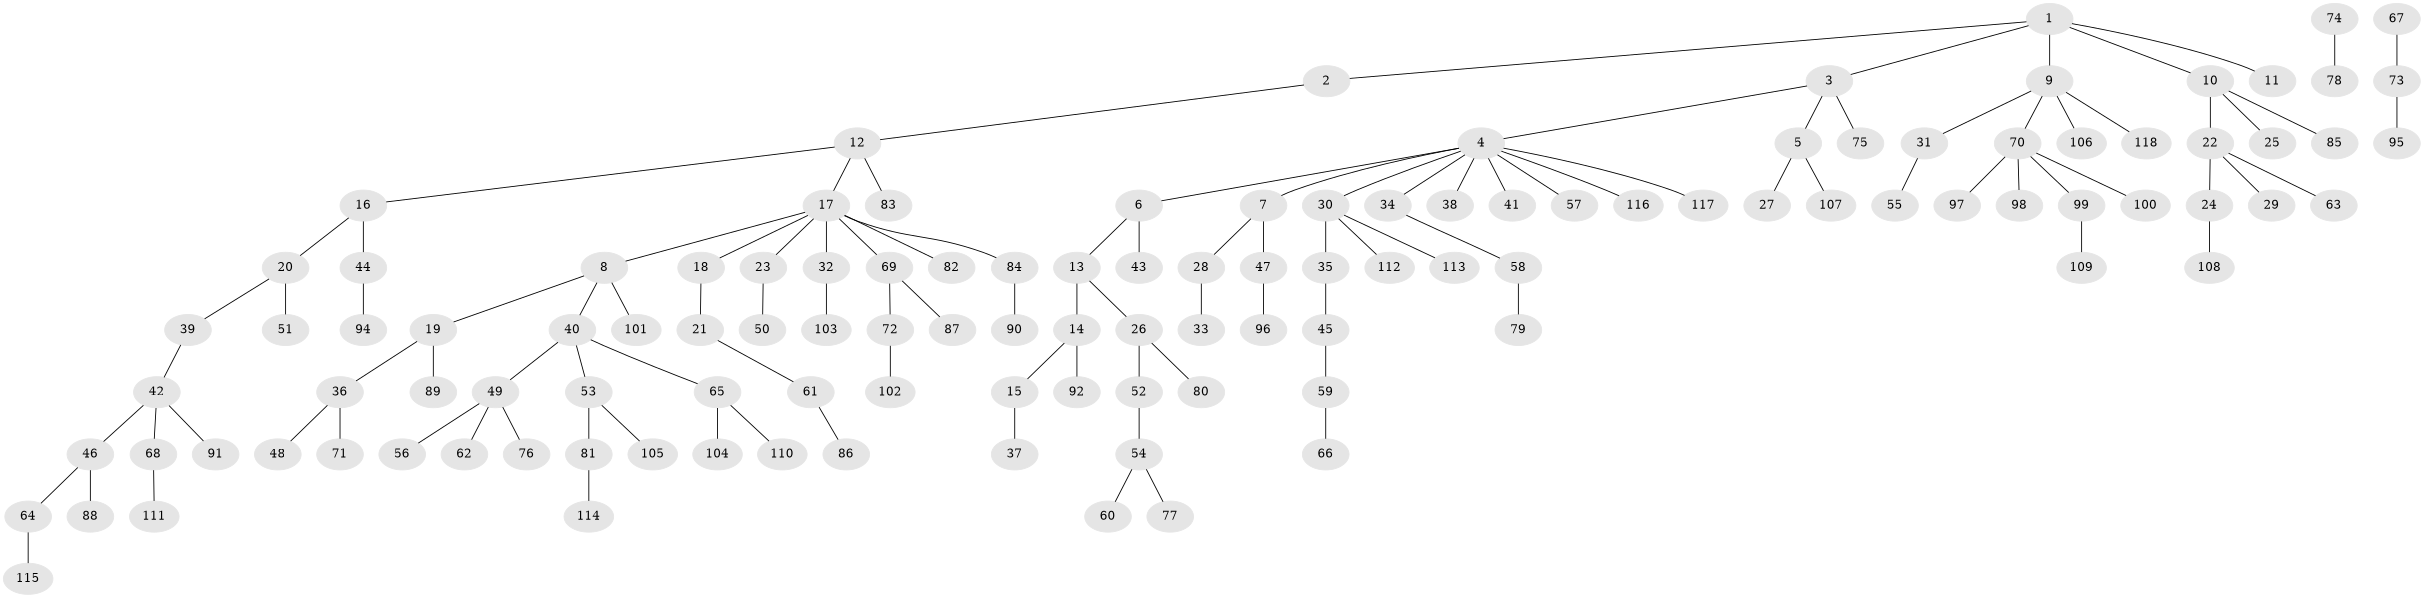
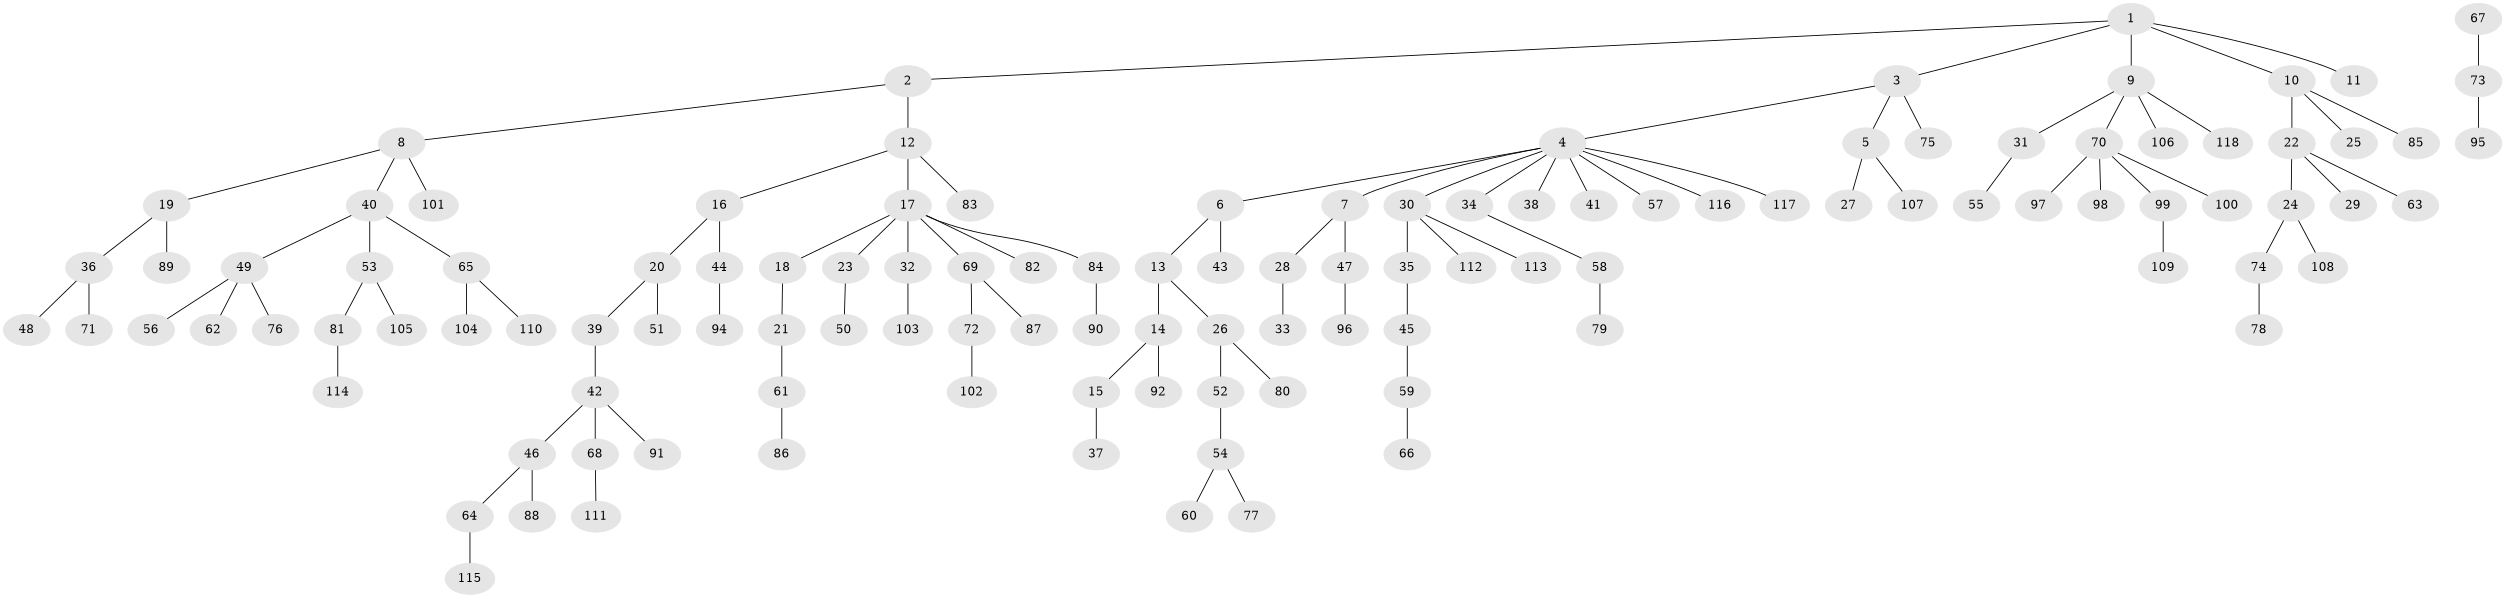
  graph {
    node [color=gray90 style=filled]
    1
    2
    3
    9
    10
    11
    8
    12
    4
    5
    75
    31
    70
    106
    118
    22
    25
    85
    19
    40
    101
    16
    17
    83
    6
    7
    30
    34
    38
    41
    57
    116
    117
    27
    107
    13
    43
    28
    47
    35
    112
    113
    58
    14
    26
    33
    96
    36
    89
    49
    53
    65
    55
    97
    98
    99
    100
    24
    29
    63
    20
    44
    18
    23
    32
    69
    82
    84
    15
    92
    52
    80
    37
    39
    51
    94
    21
    50
    103
    72
    87
    90
    61
    48
    71
    42
    86
    74
    108
    78
    54
    45
    79
    59
    46
    68
    91
    56
    62
    76
    81
    105
    104
    110
    64
    88
    111
    66
    115
    60
    77
    114
    67
    73
    95
    102
    109
    1 -- 2
    1 -- 3
    1 -- 9
    1 -- 10
    1 -- 11
-   17 -- 8
+   2 -- 8
    2 -- 12
    3 -- 4
    3 -- 5
    3 -- 75
    9 -- 31
    9 -- 70
    9 -- 106
    9 -- 118
    10 -- 22
    10 -- 25
    10 -- 85
    8 -- 19
    8 -- 40
    8 -- 101
    12 -- 16
    12 -- 17
    12 -- 83
    4 -- 6
    4 -- 7
    4 -- 30
    4 -- 34
    4 -- 38
    4 -- 41
    4 -- 57
    4 -- 116
    4 -- 117
    5 -- 27
    5 -- 107
    31 -- 55
    70 -- 97
    70 -- 98
    70 -- 99
    70 -- 100
    22 -- 24
    22 -- 29
    22 -- 63
    19 -- 36
    19 -- 89
    40 -- 49
    40 -- 53
    40 -- 65
    16 -- 20
    16 -- 44
    17 -- 18
    17 -- 23
    17 -- 32
    17 -- 69
    17 -- 82
    17 -- 84
    6 -- 13
    6 -- 43
    7 -- 28
    7 -- 47
    30 -- 35
    30 -- 112
    30 -- 113
    34 -- 58
    13 -- 14
    13 -- 26
    28 -- 33
    47 -- 96
    35 -- 45
    58 -- 79
    14 -- 15
    14 -- 92
    26 -- 52
    26 -- 80
    36 -- 48
    36 -- 71
    49 -- 56
    49 -- 62
    49 -- 76
    53 -- 81
    53 -- 105
    65 -- 104
    65 -- 110
    99 -- 109
+   24 -- 74
    24 -- 108
    20 -- 39
    20 -- 51
    44 -- 94
    18 -- 21
    23 -- 50
    32 -- 103
    69 -- 72
    69 -- 87
    84 -- 90
    15 -- 37
    52 -- 54
    39 -- 42
    21 -- 61
    72 -- 102
    61 -- 86
    42 -- 46
    42 -- 68
    42 -- 91
    74 -- 78
    54 -- 60
    54 -- 77
    45 -- 59
    59 -- 66
    46 -- 64
    46 -- 88
    68 -- 111
    81 -- 114
    64 -- 115
    67 -- 73
    73 -- 95
  }
